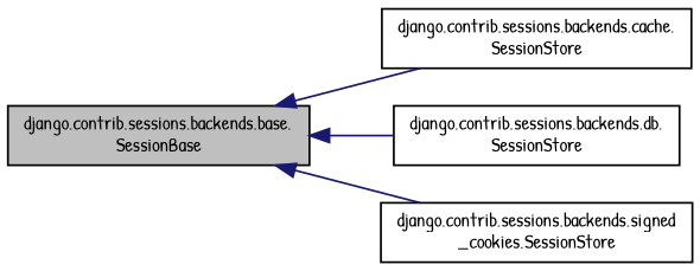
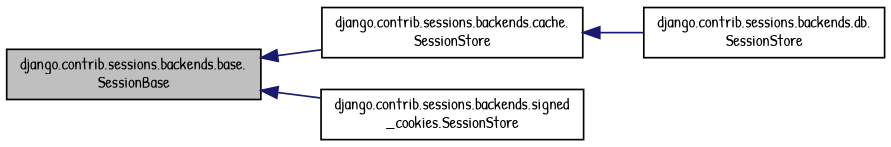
  digraph {
    fontname="Patrick Hand"
    rankdir=LR
    node [color=black fillcolor=white fontname="Patrick Hand" fontsize=10 shape=record style=filled]
    edge [color=midnightblue dir=back fontname="Patrick Hand" fontsize=10 labelfontname=Helvetica labelfontsize=10 style=solid]
    n1 [fillcolor=grey75 fontcolor=black height=0.2 label="django.contrib.sessions.backends.base.\lSessionBase" width=0.4]
    n2 [height=0.2 label="django.contrib.sessions.backends.cache.\lSessionStore" width=0.4]
    n3 [height=0.2 label="django.contrib.sessions.backends.db.\lSessionStore" width=0.4]
    n4 [height=0.2 label="django.contrib.sessions.backends.signed\l_cookies.SessionStore" width=0.4]
    n1 -> n2
-   n1 -> n3
+   n2 -> n3
    n1 -> n4
  }
